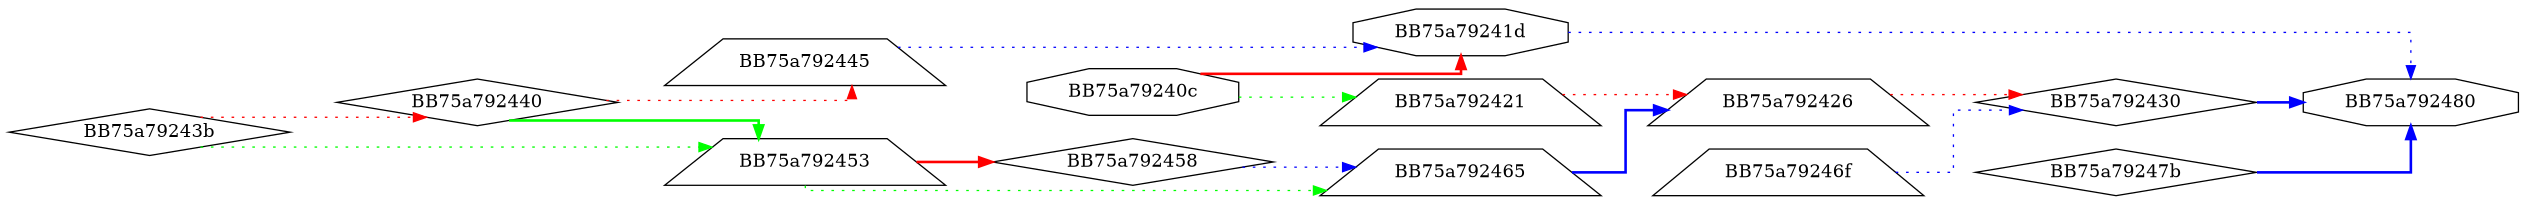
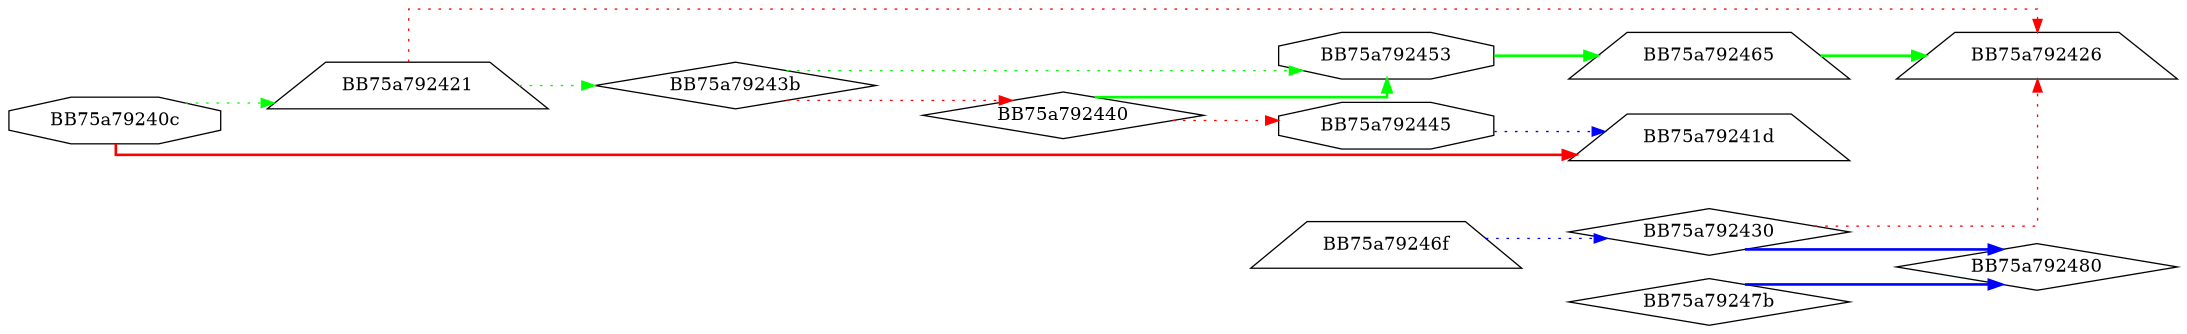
  digraph {
    rankdir=LR
    splines=ortho
    node [shape=trapezium]
    edge [color=green style=dotted]
    BB75a79240c [shape=octagon]
    BB75a792421
-   BB75a79241d [shape=octagon]
+   BB75a79241d
    BB75a79243b [shape=diamond]
    BB75a792426
-   BB75a792480 [shape=octagon]
-   BB75a792453
+   BB75a792480 [shape=diamond]
+   BB75a792453 [shape=octagon]
    BB75a792440 [shape=diamond]
    BB75a792430 [shape=diamond]
    BB75a792465
-   BB75a792458 [shape=diamond]
-   BB75a792445
+   BB75a792445 [shape=octagon]
    BB75a79247b [shape=diamond]
    BB75a79246f
    BB75a79240c -> BB75a792421
    BB75a79240c -> BB75a79241d [color=red style=bold]
+   BB75a792421 -> BB75a79243b
    BB75a792421 -> BB75a792426 [color=red]
-   BB75a79241d -> BB75a792480 [color=blue]
    BB75a79243b -> BB75a792453
    BB75a79243b -> BB75a792440 [color=red]
-   BB75a792426 -> BB75a792430 [color=red]
-   BB75a792453 -> BB75a792465
-   BB75a792453 -> BB75a792458 [color=red style=bold]
+   BB75a792430 -> BB75a792426 [color=red]
+   BB75a792453 -> BB75a792465 [style=bold]
    BB75a792440 -> BB75a792453 [style=bold]
    BB75a792440 -> BB75a792445 [color=red]
    BB75a792430 -> BB75a792480 [color=blue style=bold]
-   BB75a792465 -> BB75a792426 [color=blue style=bold]
-   BB75a792458 -> BB75a792465 [color=blue]
+   BB75a792465 -> BB75a792426 [style=bold]
    BB75a792445 -> BB75a79241d [color=blue]
    BB75a79247b -> BB75a792480 [color=blue style=bold]
    BB75a79246f -> BB75a792430 [color=blue]
  }
